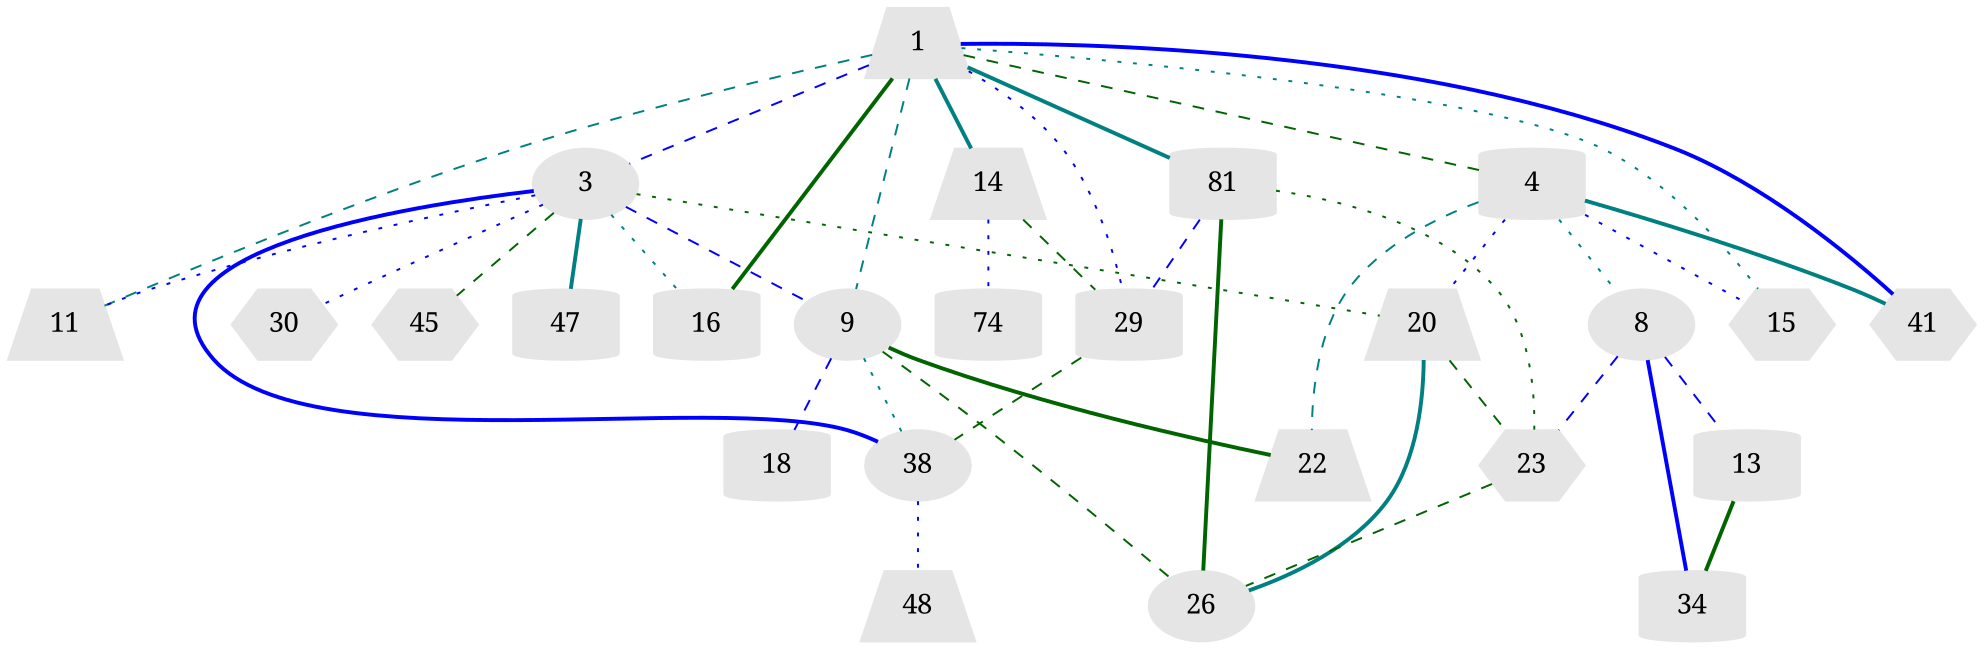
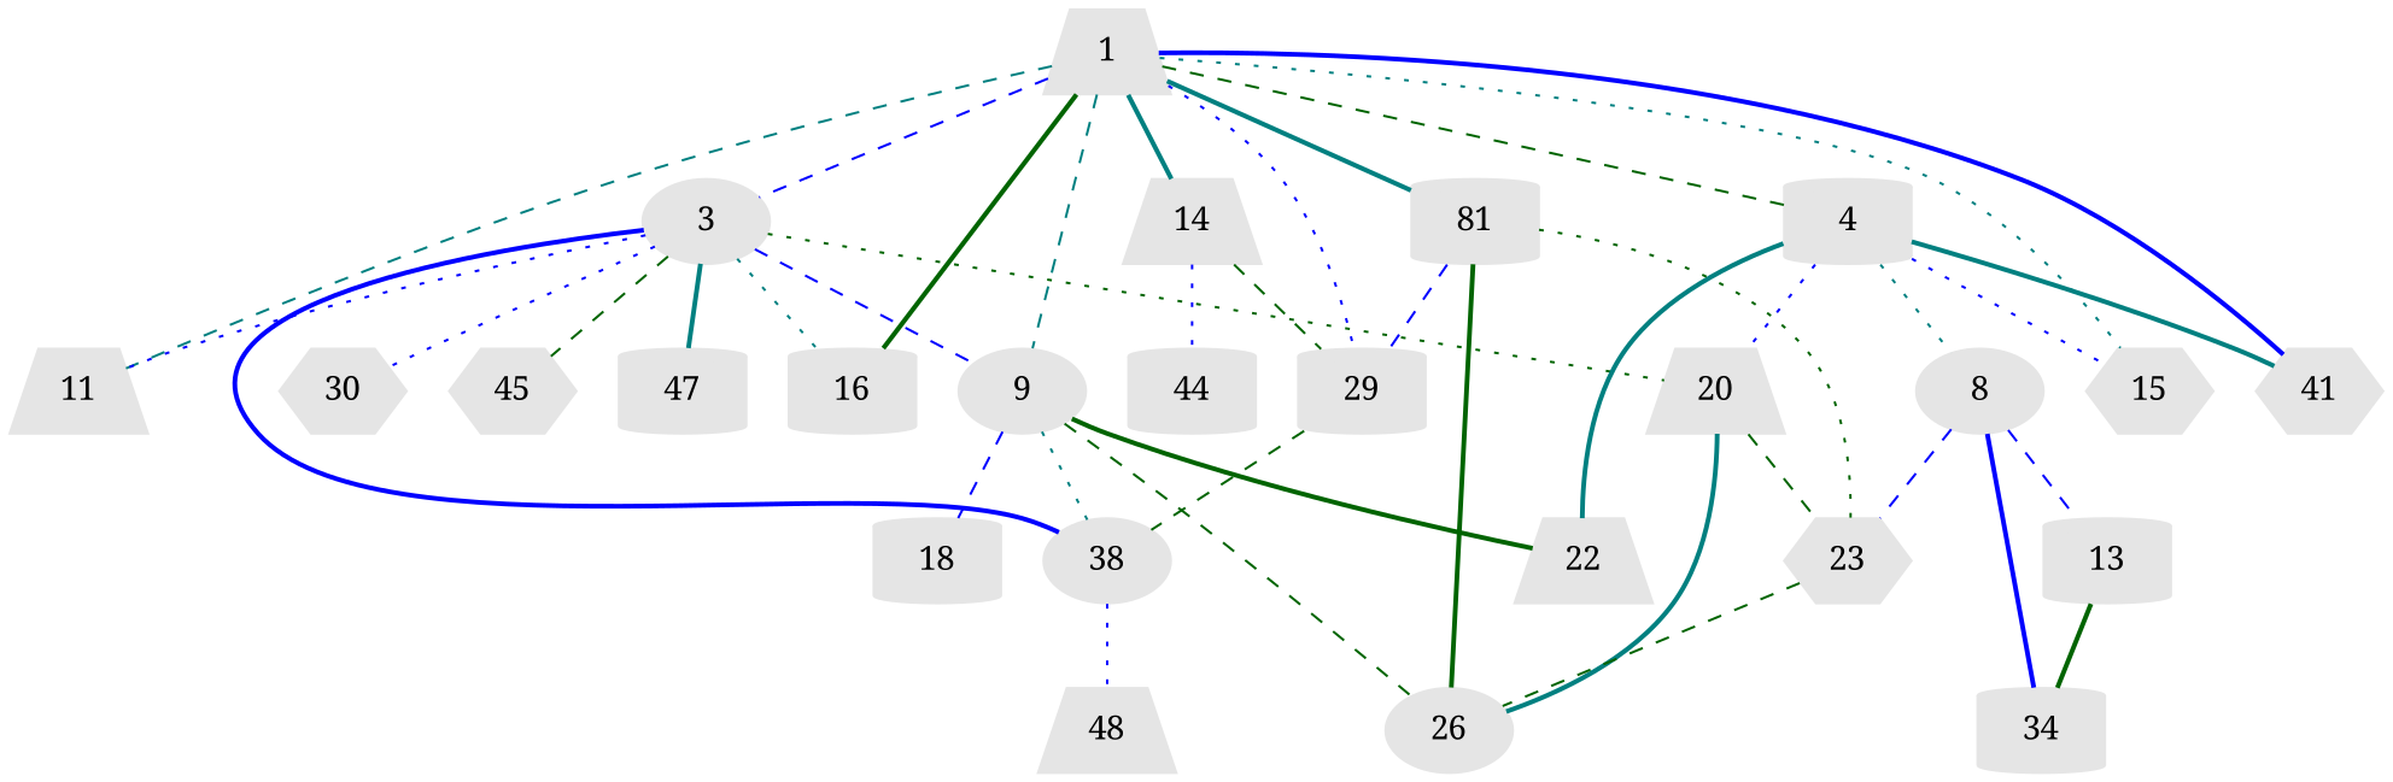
  graph {
    fontname="Noto Serif"
    node [color=gray90 fontname="Noto Serif" shape=cylinder style=filled]
    edge [color=blue fontname="Noto Serif" style=dashed]
    1 [shape=trapezium super="+2"]
    3 [shape=ellipse super="+7+5"]
    4 [super="+50+53"]
    9 [shape=ellipse super="+12+27+32"]
    11 [shape=trapezium]
    14 [shape=trapezium super="+24"]
    15 [shape=hexagon]
    16
    n9 [label=81]
    29 [super="+36"]
    41 [shape=hexagon super="+51"]
    20 [shape=trapezium super="+35+49"]
    30 [shape=hexagon]
    38 [shape=ellipse]
    45 [shape=hexagon]
    47
    8 [shape=ellipse super="+17"]
    22 [shape=trapezium super="+25+40"]
    18 [super="+43"]
    26 [shape=ellipse super="+46"]
-   44 [label=74]
+   44
    23 [shape=hexagon]
    48 [shape=trapezium]
    13
    34
    1 -- 3 [weight=3]
    1 -- 4 [color=darkgreen]
    1 -- 9 [color=teal]
    1 -- 11 [color=teal]
    1 -- 14 [color=teal style=bold]
    1 -- 15 [color=teal style=dotted]
    1 -- 16 [color=darkgreen style=bold]
    1 -- n9 [color=teal style=bold]
    1 -- 29 [style=dotted]
    1 -- 41 [style=bold]
    3 -- 9
    3 -- 11 [style=dotted]
    3 -- 16 [color=teal style=dotted]
    3 -- 20 [color=darkgreen style=dotted]
    3 -- 30 [style=dotted weight=2]
    3 -- 38 [style=bold]
    3 -- 45 [color=darkgreen]
    3 -- 47 [color=teal style=bold]
    4 -- 15 [style=dotted]
    4 -- 41 [color=teal style=bold]
    4 -- 20 [style=dotted]
    4 -- 8 [color=teal style=dotted]
-   4 -- 22 [color=teal]
+   4 -- 22 [color=teal style=bold]
    9 -- 38 [color=teal style=dotted]
    9 -- 22 [color=darkgreen style=bold]
    9 -- 18
    9 -- 26 [color=darkgreen weight=2]
    14 -- 29 [color=darkgreen]
    14 -- 44 [style=dotted]
    n9 -- 29
    n9 -- 26 [color=darkgreen style=bold]
    n9 -- 23 [color=darkgreen style=dotted]
    29 -- 38 [color=darkgreen]
    20 -- 26 [color=teal style=bold]
    20 -- 23 [color=darkgreen]
    38 -- 48 [style=dotted]
    8 -- 23
    8 -- 13
    8 -- 34 [style=bold]
    23 -- 26 [color=darkgreen]
    13 -- 34 [color=darkgreen style=bold]
  }
